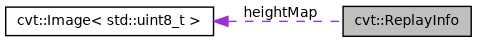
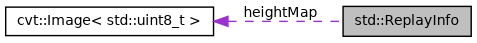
  digraph {
    rankdir=LR
    node [color=black fontname=Helvetica fontsize=10 shape=record style=filled]
-   n1 [fillcolor=grey75 fontcolor=black height=0.2 label="cvt::ReplayInfo" width=0.4]
+   n1 [fillcolor=grey75 fontcolor=black height=0.2 label="std::ReplayInfo" width=0.4]
    n2 [fillcolor=white height=0.2 label="cvt::Image\< std::uint8_t \>" width=0.4]
    n2 -> n1 [color=darkorchid3 dir=back fontname=Helvetica fontsize=10 label=" heightMap" labelfontname=Helvetica labelfontsize=10 style=dashed]
  }
